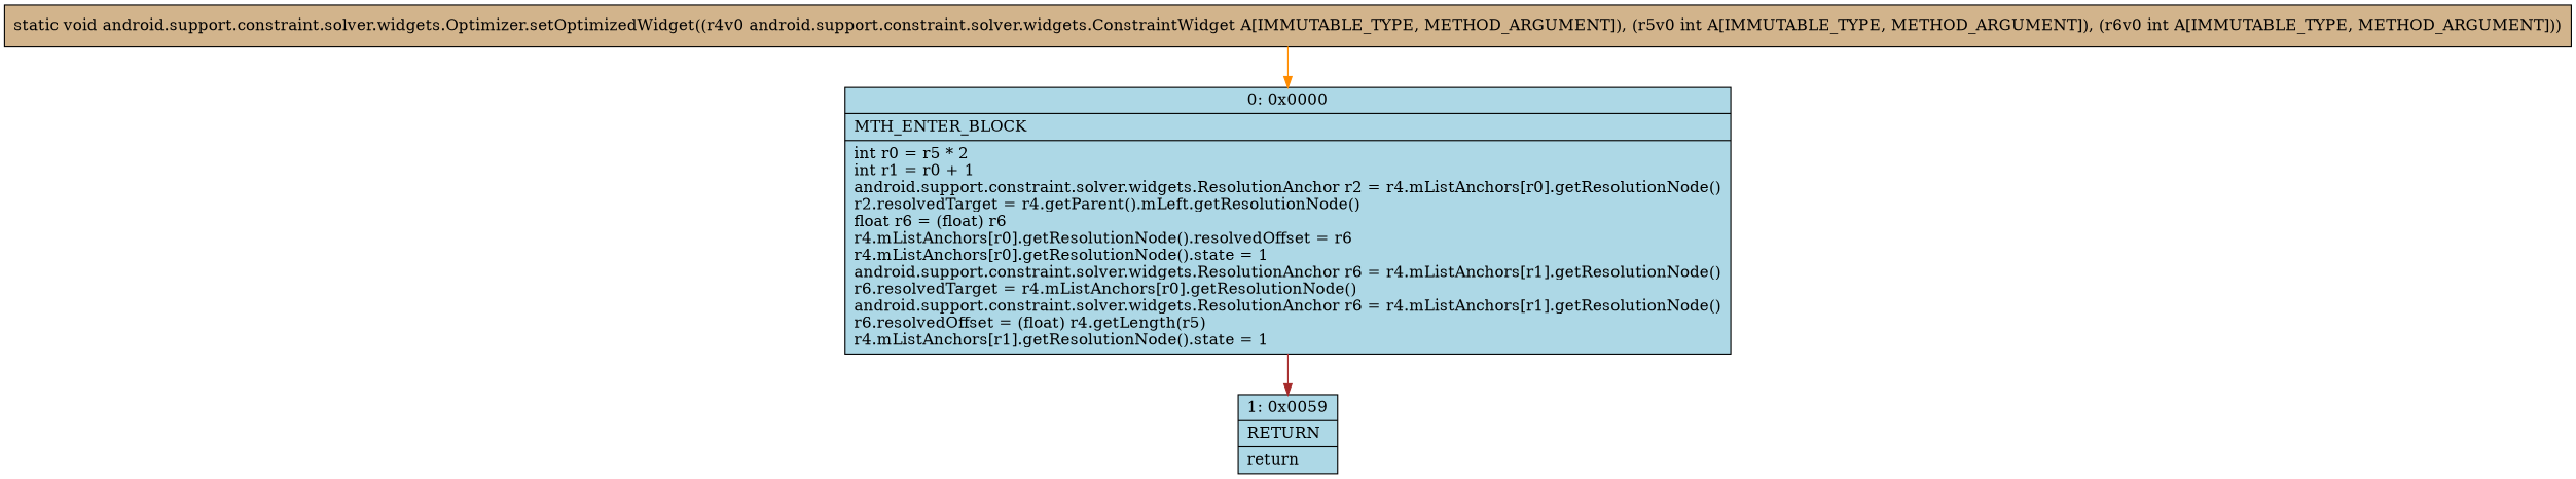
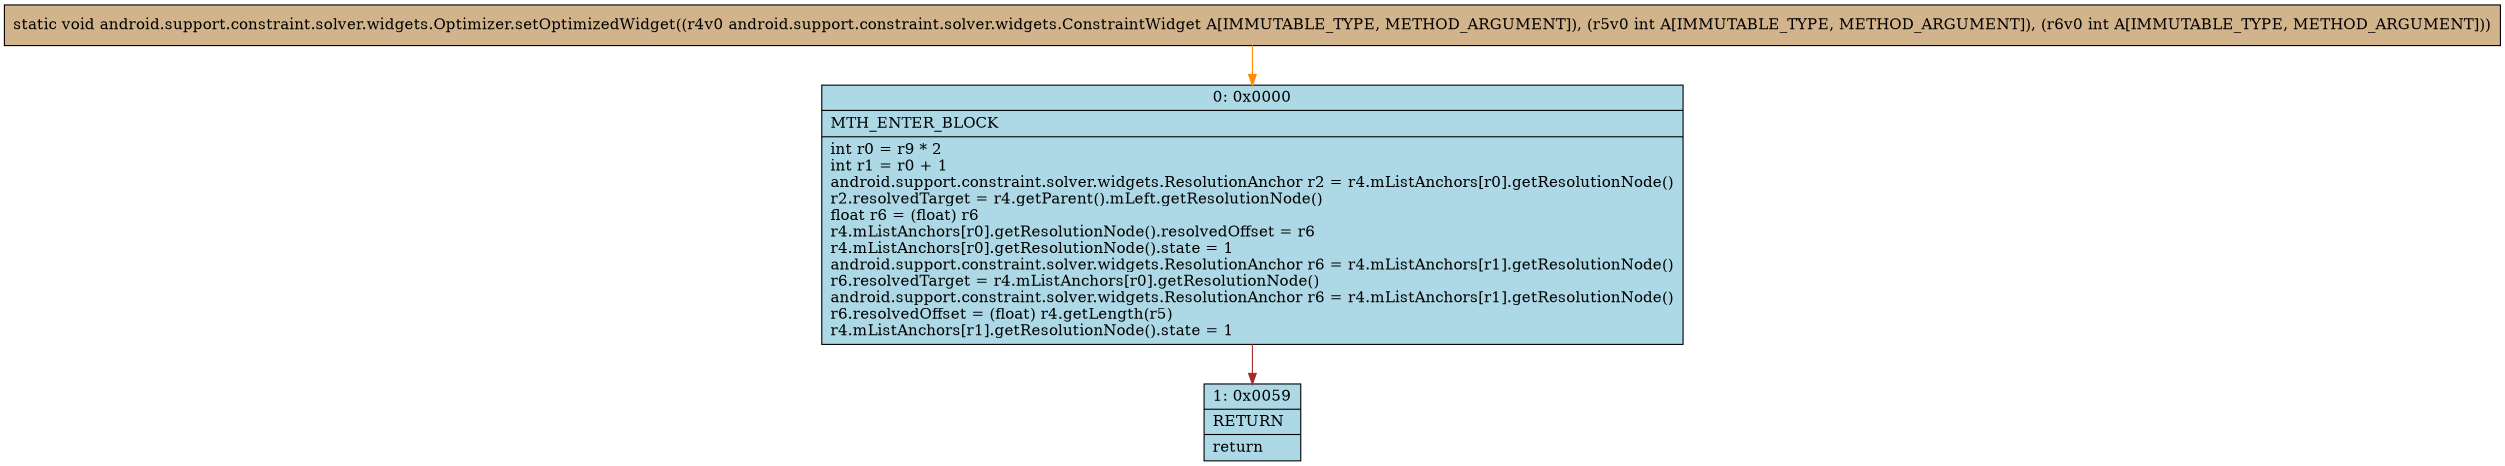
  digraph {
    node [shape=record style=filled fillcolor=lightblue]
-   n1 [label="{0\:\ 0x0000|MTH_ENTER_BLOCK\l|int r0 = r5 * 2\lint r1 = r0 + 1\landroid.support.constraint.solver.widgets.ResolutionAnchor r2 = r4.mListAnchors[r0].getResolutionNode()\lr2.resolvedTarget = r4.getParent().mLeft.getResolutionNode()\lfloat r6 = (float) r6\lr4.mListAnchors[r0].getResolutionNode().resolvedOffset = r6\lr4.mListAnchors[r0].getResolutionNode().state = 1\landroid.support.constraint.solver.widgets.ResolutionAnchor r6 = r4.mListAnchors[r1].getResolutionNode()\lr6.resolvedTarget = r4.mListAnchors[r0].getResolutionNode()\landroid.support.constraint.solver.widgets.ResolutionAnchor r6 = r4.mListAnchors[r1].getResolutionNode()\lr6.resolvedOffset = (float) r4.getLength(r5)\lr4.mListAnchors[r1].getResolutionNode().state = 1\l}"]
+   n1 [label="{0\:\ 0x0000|MTH_ENTER_BLOCK\l|int r0 = r9 * 2\lint r1 = r0 + 1\landroid.support.constraint.solver.widgets.ResolutionAnchor r2 = r4.mListAnchors[r0].getResolutionNode()\lr2.resolvedTarget = r4.getParent().mLeft.getResolutionNode()\lfloat r6 = (float) r6\lr4.mListAnchors[r0].getResolutionNode().resolvedOffset = r6\lr4.mListAnchors[r0].getResolutionNode().state = 1\landroid.support.constraint.solver.widgets.ResolutionAnchor r6 = r4.mListAnchors[r1].getResolutionNode()\lr6.resolvedTarget = r4.mListAnchors[r0].getResolutionNode()\landroid.support.constraint.solver.widgets.ResolutionAnchor r6 = r4.mListAnchors[r1].getResolutionNode()\lr6.resolvedOffset = (float) r4.getLength(r5)\lr4.mListAnchors[r1].getResolutionNode().state = 1\l}"]
    n2 [label="{1\:\ 0x0059|RETURN\l|return\l}"]
    n3 [label="{static void android.support.constraint.solver.widgets.Optimizer.setOptimizedWidget((r4v0 android.support.constraint.solver.widgets.ConstraintWidget A[IMMUTABLE_TYPE, METHOD_ARGUMENT]), (r5v0 int A[IMMUTABLE_TYPE, METHOD_ARGUMENT]), (r6v0 int A[IMMUTABLE_TYPE, METHOD_ARGUMENT])) }" fillcolor=tan]
    n1 -> n2 [color=brown]
    n3 -> n1 [color=darkorange]
  }
